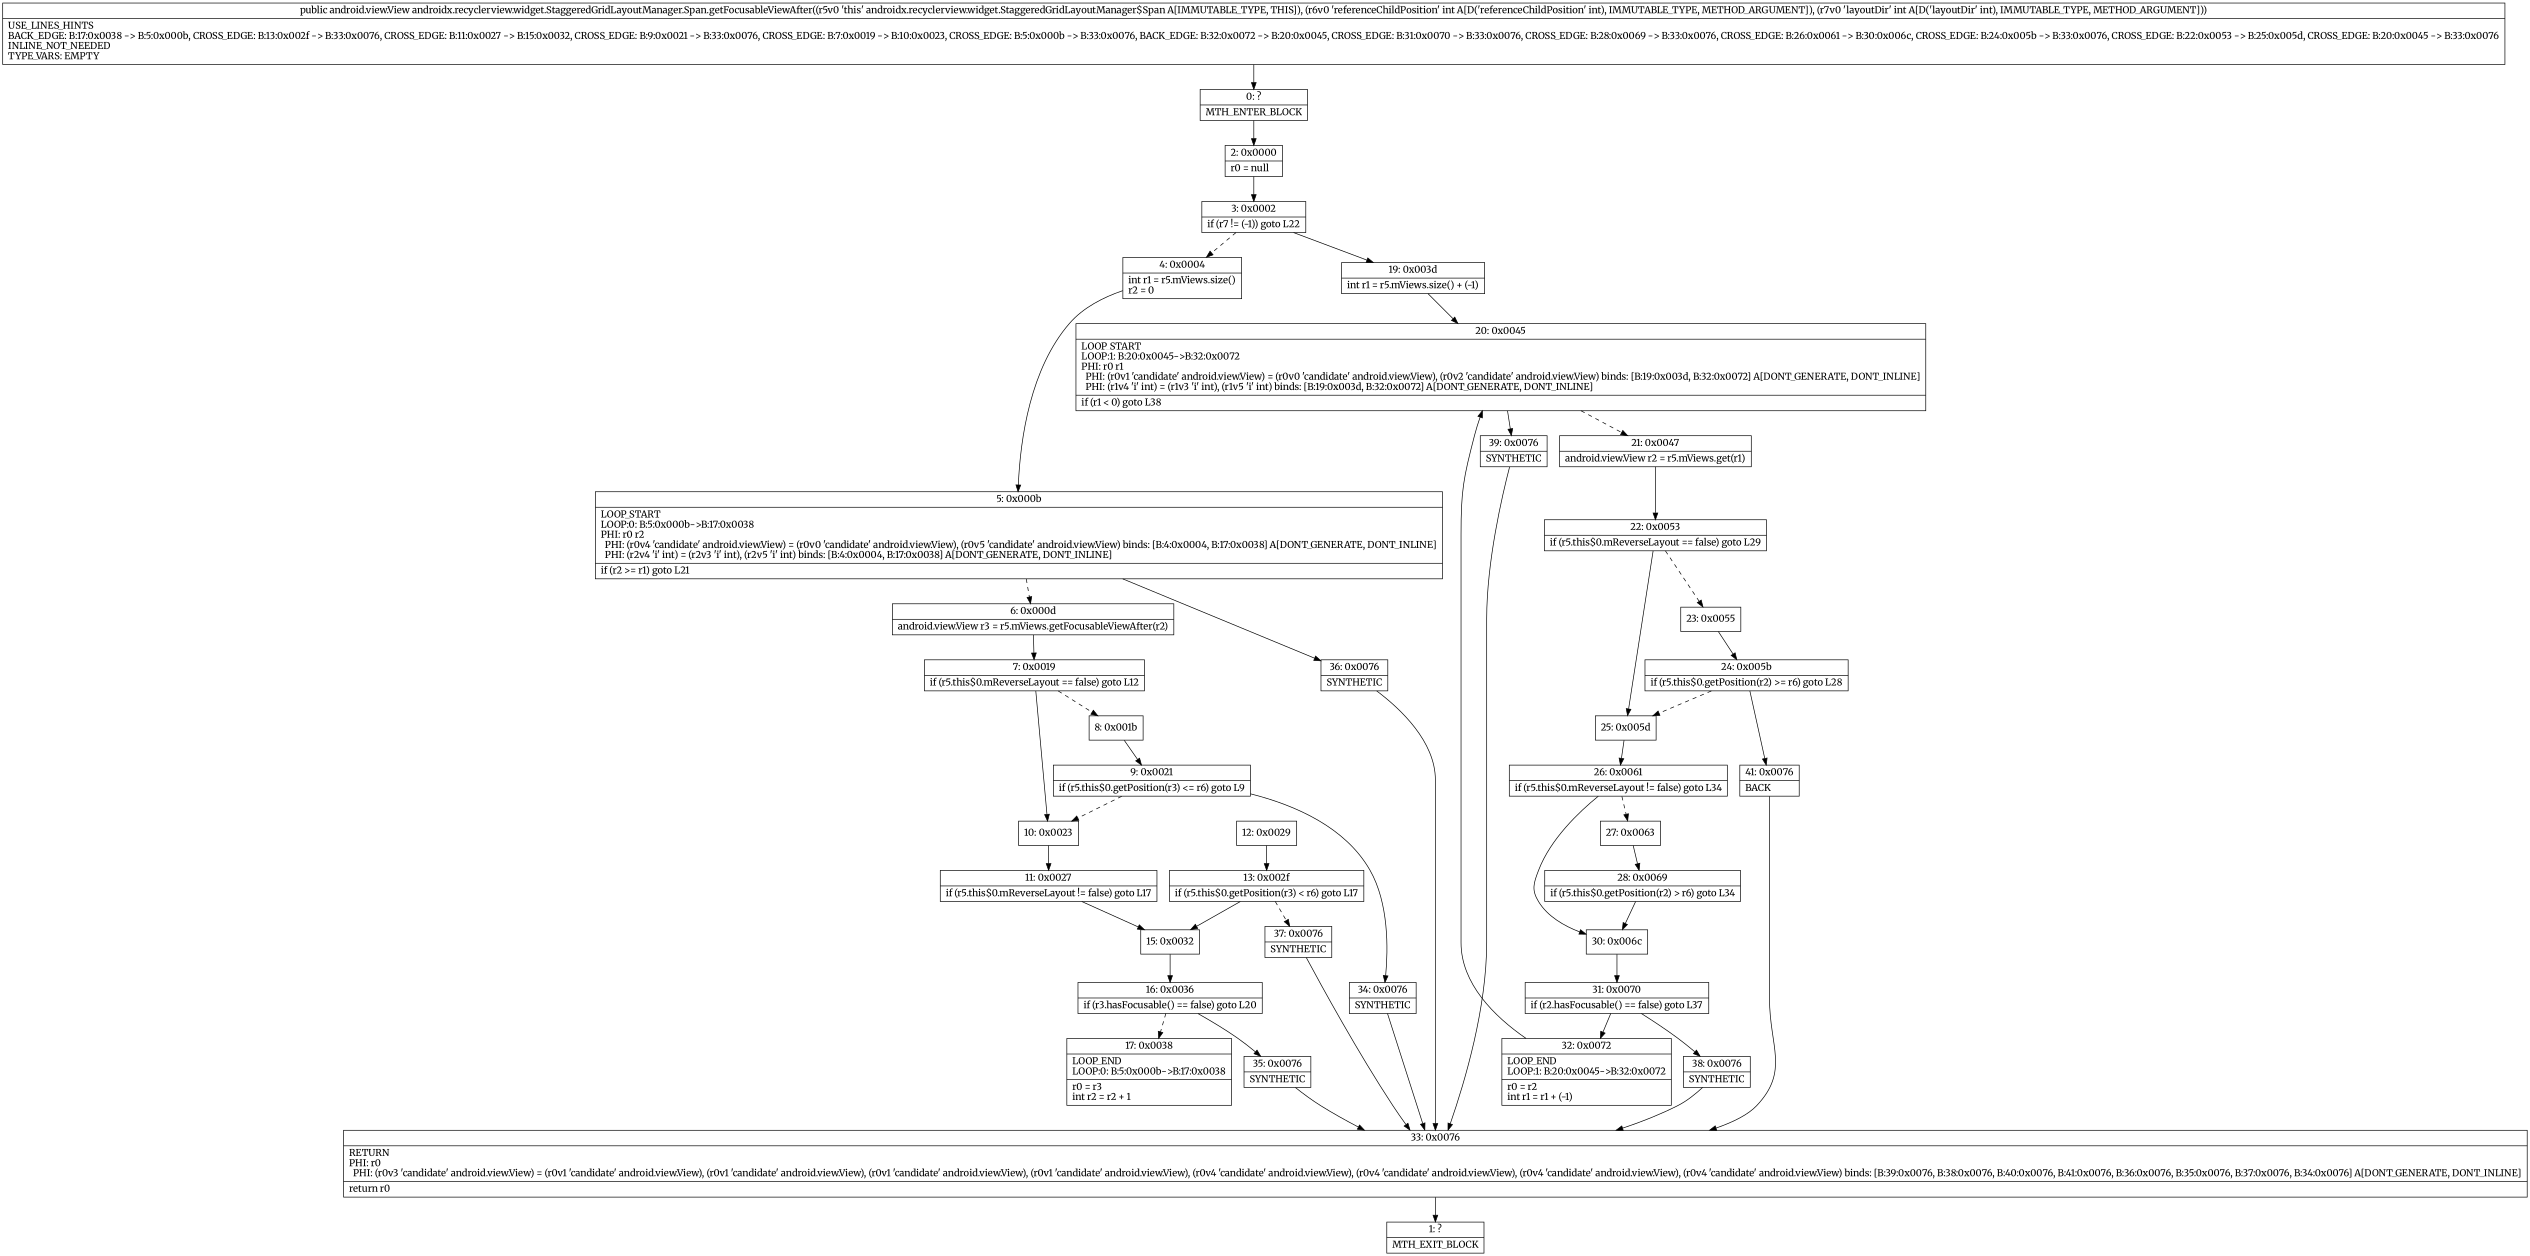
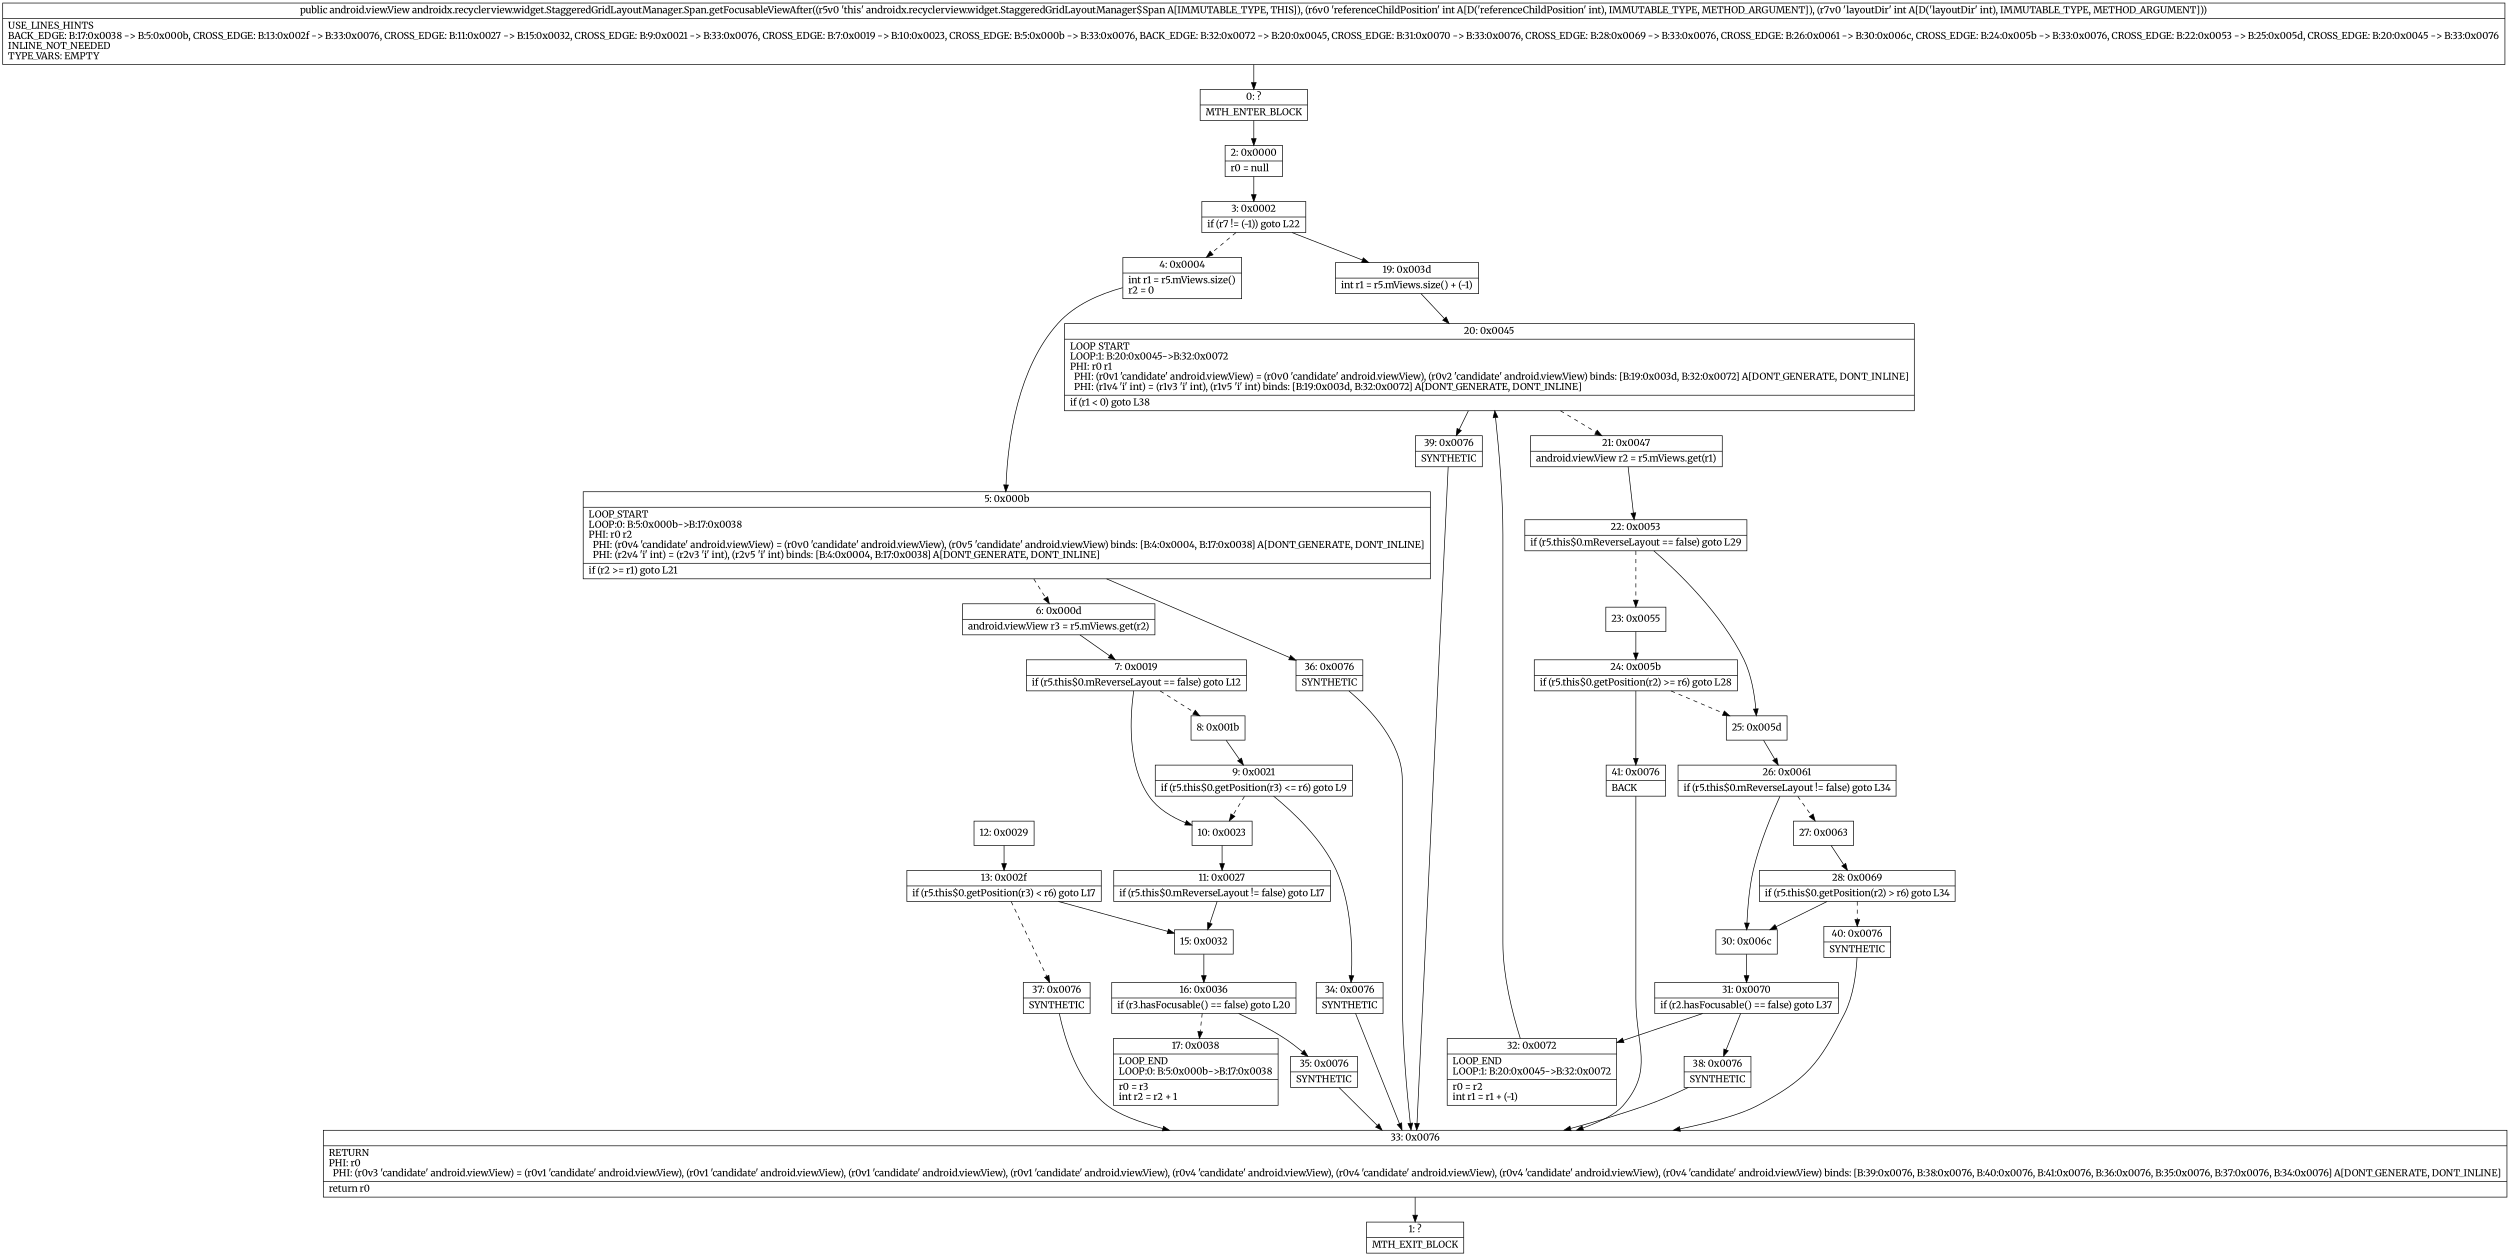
  digraph {
    fontname=Merriweather
    node [fontname=Merriweather shape=record]
    edge [fontname=Merriweather]
    n1 [label="{0\:\ ?|MTH_ENTER_BLOCK\l}"]
    n2 [label="{2\:\ 0x0000|r0 = null\l}"]
    n3 [label="{3\:\ 0x0002|if (r7 != (\-1)) goto L22\l}"]
    n4 [label="{4\:\ 0x0004|int r1 = r5.mViews.size()\lr2 = 0\l}"]
    n5 [label="{19\:\ 0x003d|int r1 = r5.mViews.size() + (\-1)\l}"]
    n6 [label="{5\:\ 0x000b|LOOP_START\lLOOP:0: B:5:0x000b\-\>B:17:0x0038\lPHI: r0 r2 \l  PHI: (r0v4 'candidate' android.view.View) = (r0v0 'candidate' android.view.View), (r0v5 'candidate' android.view.View) binds: [B:4:0x0004, B:17:0x0038] A[DONT_GENERATE, DONT_INLINE]\l  PHI: (r2v4 'i' int) = (r2v3 'i' int), (r2v5 'i' int) binds: [B:4:0x0004, B:17:0x0038] A[DONT_GENERATE, DONT_INLINE]\l|if (r2 \>= r1) goto L21\l}"]
    n7 [label="{20\:\ 0x0045|LOOP_START\lLOOP:1: B:20:0x0045\-\>B:32:0x0072\lPHI: r0 r1 \l  PHI: (r0v1 'candidate' android.view.View) = (r0v0 'candidate' android.view.View), (r0v2 'candidate' android.view.View) binds: [B:19:0x003d, B:32:0x0072] A[DONT_GENERATE, DONT_INLINE]\l  PHI: (r1v4 'i' int) = (r1v3 'i' int), (r1v5 'i' int) binds: [B:19:0x003d, B:32:0x0072] A[DONT_GENERATE, DONT_INLINE]\l|if (r1 \< 0) goto L38\l}"]
-   n8 [label="{6\:\ 0x000d|android.view.View r3 = r5.mViews.getFocusableViewAfter(r2)\l}"]
+   n8 [label="{6\:\ 0x000d|android.view.View r3 = r5.mViews.get(r2)\l}"]
    n9 [label="{36\:\ 0x0076|SYNTHETIC\l}"]
    n10 [label="{7\:\ 0x0019|if (r5.this$0.mReverseLayout == false) goto L12\l}"]
    n11 [label="{33\:\ 0x0076|RETURN\lPHI: r0 \l  PHI: (r0v3 'candidate' android.view.View) = (r0v1 'candidate' android.view.View), (r0v1 'candidate' android.view.View), (r0v1 'candidate' android.view.View), (r0v1 'candidate' android.view.View), (r0v4 'candidate' android.view.View), (r0v4 'candidate' android.view.View), (r0v4 'candidate' android.view.View), (r0v4 'candidate' android.view.View) binds: [B:39:0x0076, B:38:0x0076, B:40:0x0076, B:41:0x0076, B:36:0x0076, B:35:0x0076, B:37:0x0076, B:34:0x0076] A[DONT_GENERATE, DONT_INLINE]\l|return r0\l}"]
    n12 [label="{8\:\ 0x001b}"]
    n13 [label="{10\:\ 0x0023}"]
    n14 [label="{9\:\ 0x0021|if (r5.this$0.getPosition(r3) \<= r6) goto L9\l}"]
    n15 [label="{11\:\ 0x0027|if (r5.this$0.mReverseLayout != false) goto L17\l}"]
    n16 [label="{34\:\ 0x0076|SYNTHETIC\l}"]
    n17 [label="{1\:\ ?|MTH_EXIT_BLOCK\l}"]
    n18 [label="{15\:\ 0x0032}"]
    n19 [label="{12\:\ 0x0029}"]
    n20 [label="{13\:\ 0x002f|if (r5.this$0.getPosition(r3) \< r6) goto L17\l}"]
    n21 [label="{16\:\ 0x0036|if (r3.hasFocusable() == false) goto L20\l}"]
    n22 [label="{37\:\ 0x0076|SYNTHETIC\l}"]
    n23 [label="{17\:\ 0x0038|LOOP_END\lLOOP:0: B:5:0x000b\-\>B:17:0x0038\l|r0 = r3\lint r2 = r2 + 1\l}"]
    n24 [label="{35\:\ 0x0076|SYNTHETIC\l}"]
    n25 [label="{21\:\ 0x0047|android.view.View r2 = r5.mViews.get(r1)\l}"]
    n26 [label="{39\:\ 0x0076|SYNTHETIC\l}"]
    n27 [label="{22\:\ 0x0053|if (r5.this$0.mReverseLayout == false) goto L29\l}"]
    n28 [label="{23\:\ 0x0055}"]
    n29 [label="{25\:\ 0x005d}"]
    n30 [label="{24\:\ 0x005b|if (r5.this$0.getPosition(r2) \>= r6) goto L28\l}"]
    n31 [label="{26\:\ 0x0061|if (r5.this$0.mReverseLayout != false) goto L34\l}"]
    n32 [label="{41\:\ 0x0076|BACK\l}"]
    n33 [label="{27\:\ 0x0063}"]
    n34 [label="{30\:\ 0x006c}"]
    n35 [label="{28\:\ 0x0069|if (r5.this$0.getPosition(r2) \> r6) goto L34\l}"]
    n36 [label="{31\:\ 0x0070|if (r2.hasFocusable() == false) goto L37\l}"]
+   n37 [label="{40\:\ 0x0076|SYNTHETIC\l}"]
    n38 [label="{32\:\ 0x0072|LOOP_END\lLOOP:1: B:20:0x0045\-\>B:32:0x0072\l|r0 = r2\lint r1 = r1 + (\-1)\l}"]
    n39 [label="{38\:\ 0x0076|SYNTHETIC\l}"]
    n40 [label="{public android.view.View androidx.recyclerview.widget.StaggeredGridLayoutManager.Span.getFocusableViewAfter((r5v0 'this' androidx.recyclerview.widget.StaggeredGridLayoutManager$Span A[IMMUTABLE_TYPE, THIS]), (r6v0 'referenceChildPosition' int A[D('referenceChildPosition' int), IMMUTABLE_TYPE, METHOD_ARGUMENT]), (r7v0 'layoutDir' int A[D('layoutDir' int), IMMUTABLE_TYPE, METHOD_ARGUMENT]))  | USE_LINES_HINTS\lBACK_EDGE: B:17:0x0038 \-\> B:5:0x000b, CROSS_EDGE: B:13:0x002f \-\> B:33:0x0076, CROSS_EDGE: B:11:0x0027 \-\> B:15:0x0032, CROSS_EDGE: B:9:0x0021 \-\> B:33:0x0076, CROSS_EDGE: B:7:0x0019 \-\> B:10:0x0023, CROSS_EDGE: B:5:0x000b \-\> B:33:0x0076, BACK_EDGE: B:32:0x0072 \-\> B:20:0x0045, CROSS_EDGE: B:31:0x0070 \-\> B:33:0x0076, CROSS_EDGE: B:28:0x0069 \-\> B:33:0x0076, CROSS_EDGE: B:26:0x0061 \-\> B:30:0x006c, CROSS_EDGE: B:24:0x005b \-\> B:33:0x0076, CROSS_EDGE: B:22:0x0053 \-\> B:25:0x005d, CROSS_EDGE: B:20:0x0045 \-\> B:33:0x0076\lINLINE_NOT_NEEDED\lTYPE_VARS: EMPTY\l}"]
    n1 -> n2
    n2 -> n3
    n3 -> n4 [style=dashed]
    n3 -> n5
    n4 -> n6
    n5 -> n7
    n6 -> n8 [style=dashed]
    n6 -> n9
    n7 -> n25 [style=dashed]
    n7 -> n26
    n8 -> n10
    n9 -> n11
    n10 -> n12 [style=dashed]
    n10 -> n13
    n11 -> n17
    n12 -> n14
    n13 -> n15
    n14 -> n13 [style=dashed]
    n14 -> n16
    n15 -> n18
    n16 -> n11
    n18 -> n21
    n19 -> n20
    n20 -> n18
    n20 -> n22 [style=dashed]
    n21 -> n23 [style=dashed]
    n21 -> n24
    n22 -> n11
    n24 -> n11
    n25 -> n27
    n26 -> n11
    n27 -> n28 [style=dashed]
    n27 -> n29
    n28 -> n30
    n29 -> n31
    n30 -> n29 [style=dashed]
    n30 -> n32
    n31 -> n33 [style=dashed]
    n31 -> n34
    n32 -> n11
    n33 -> n35
    n34 -> n36
    n35 -> n34
+   n35 -> n37 [style=dashed]
    n36 -> n38 [style=solid]
    n36 -> n39
+   n37 -> n11
    n38 -> n7
    n39 -> n11
    n40 -> n1
  }
